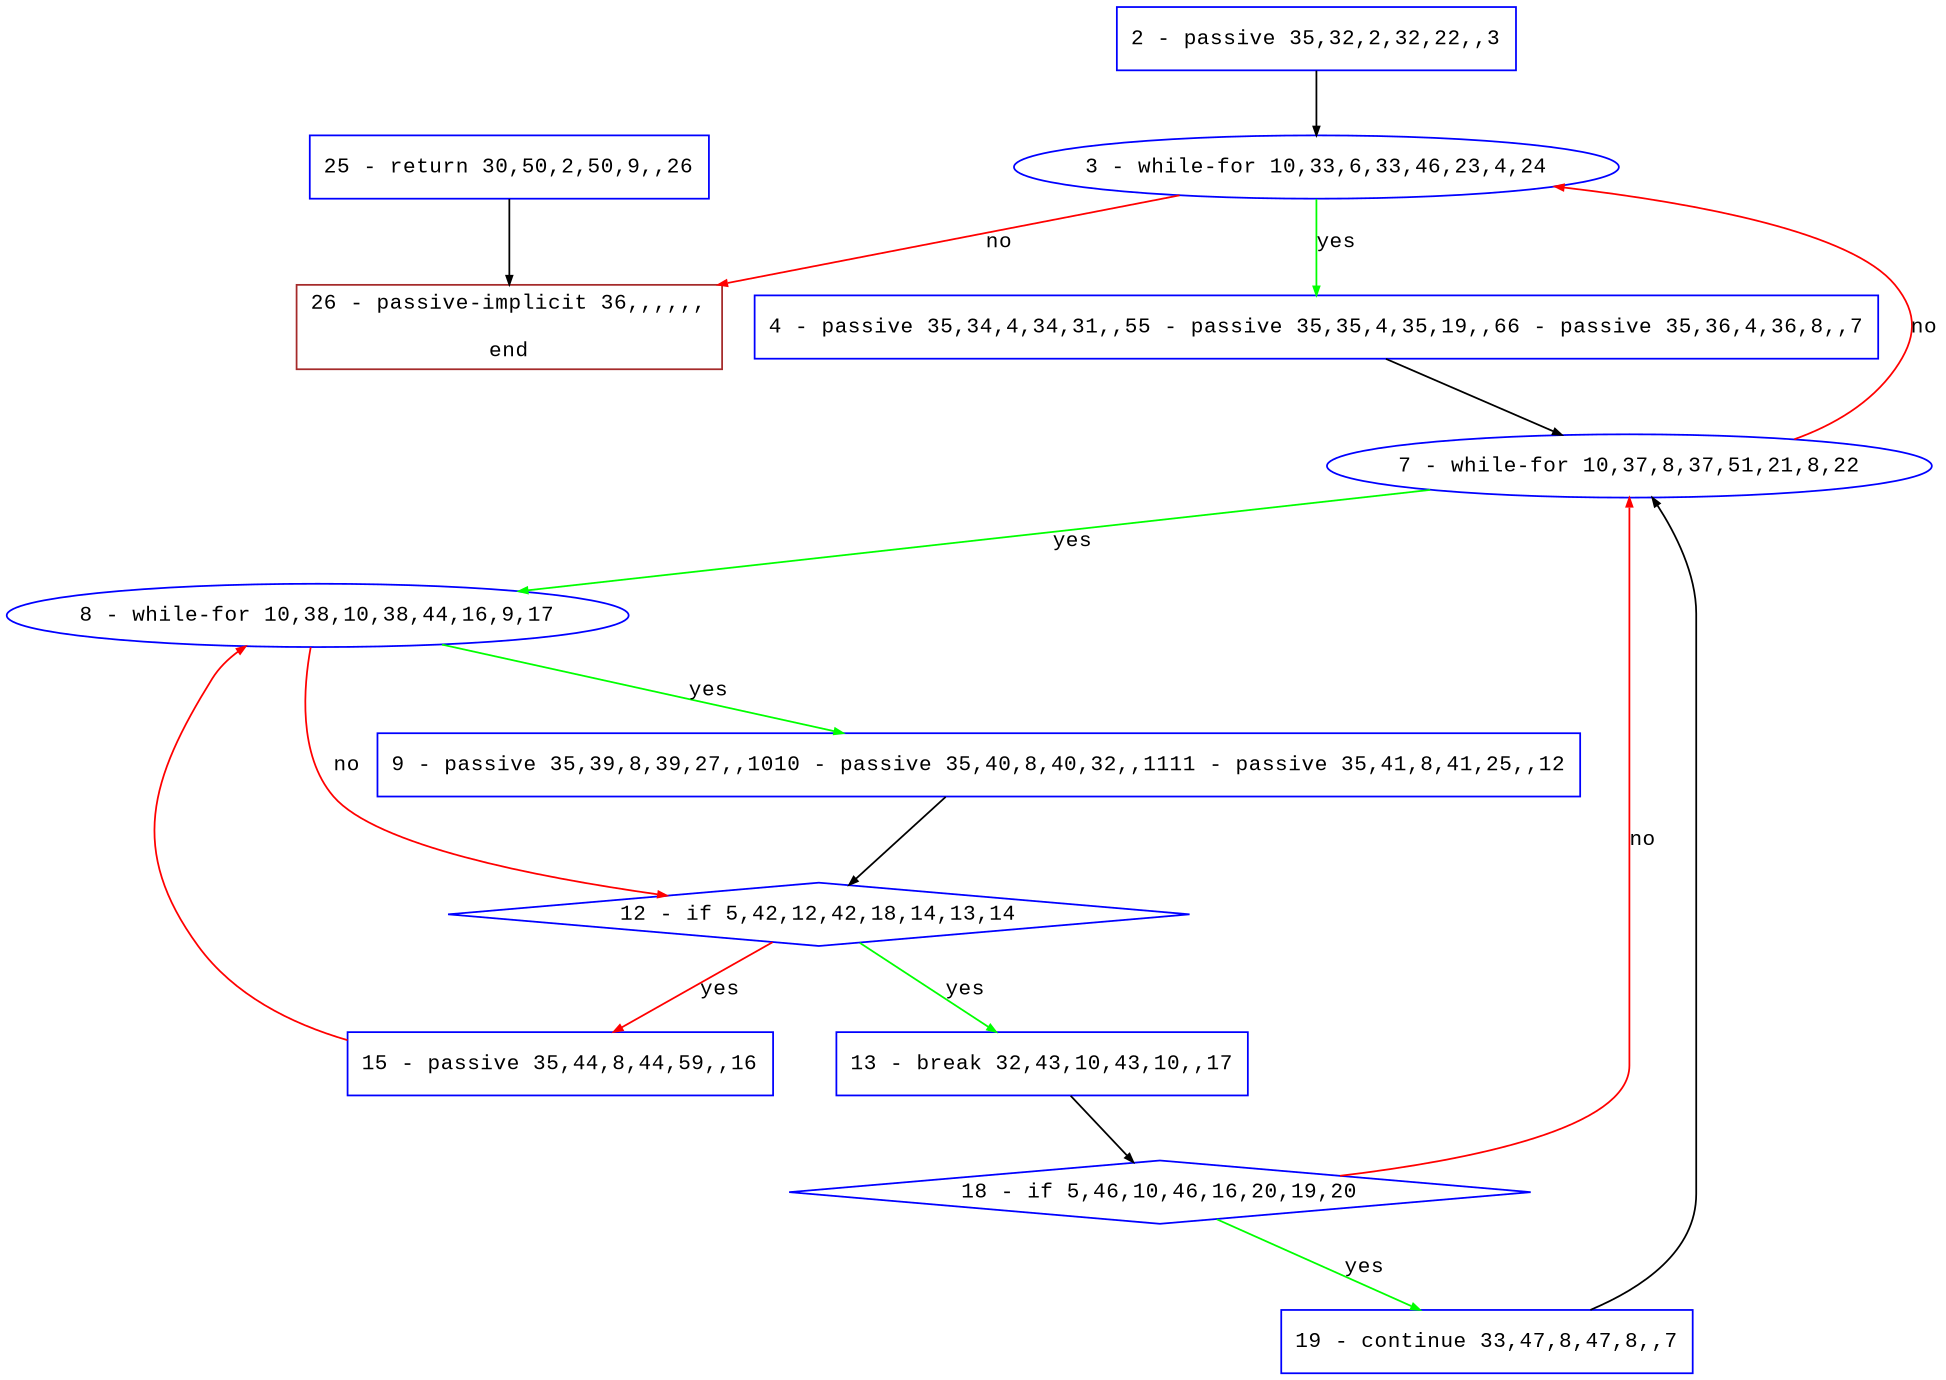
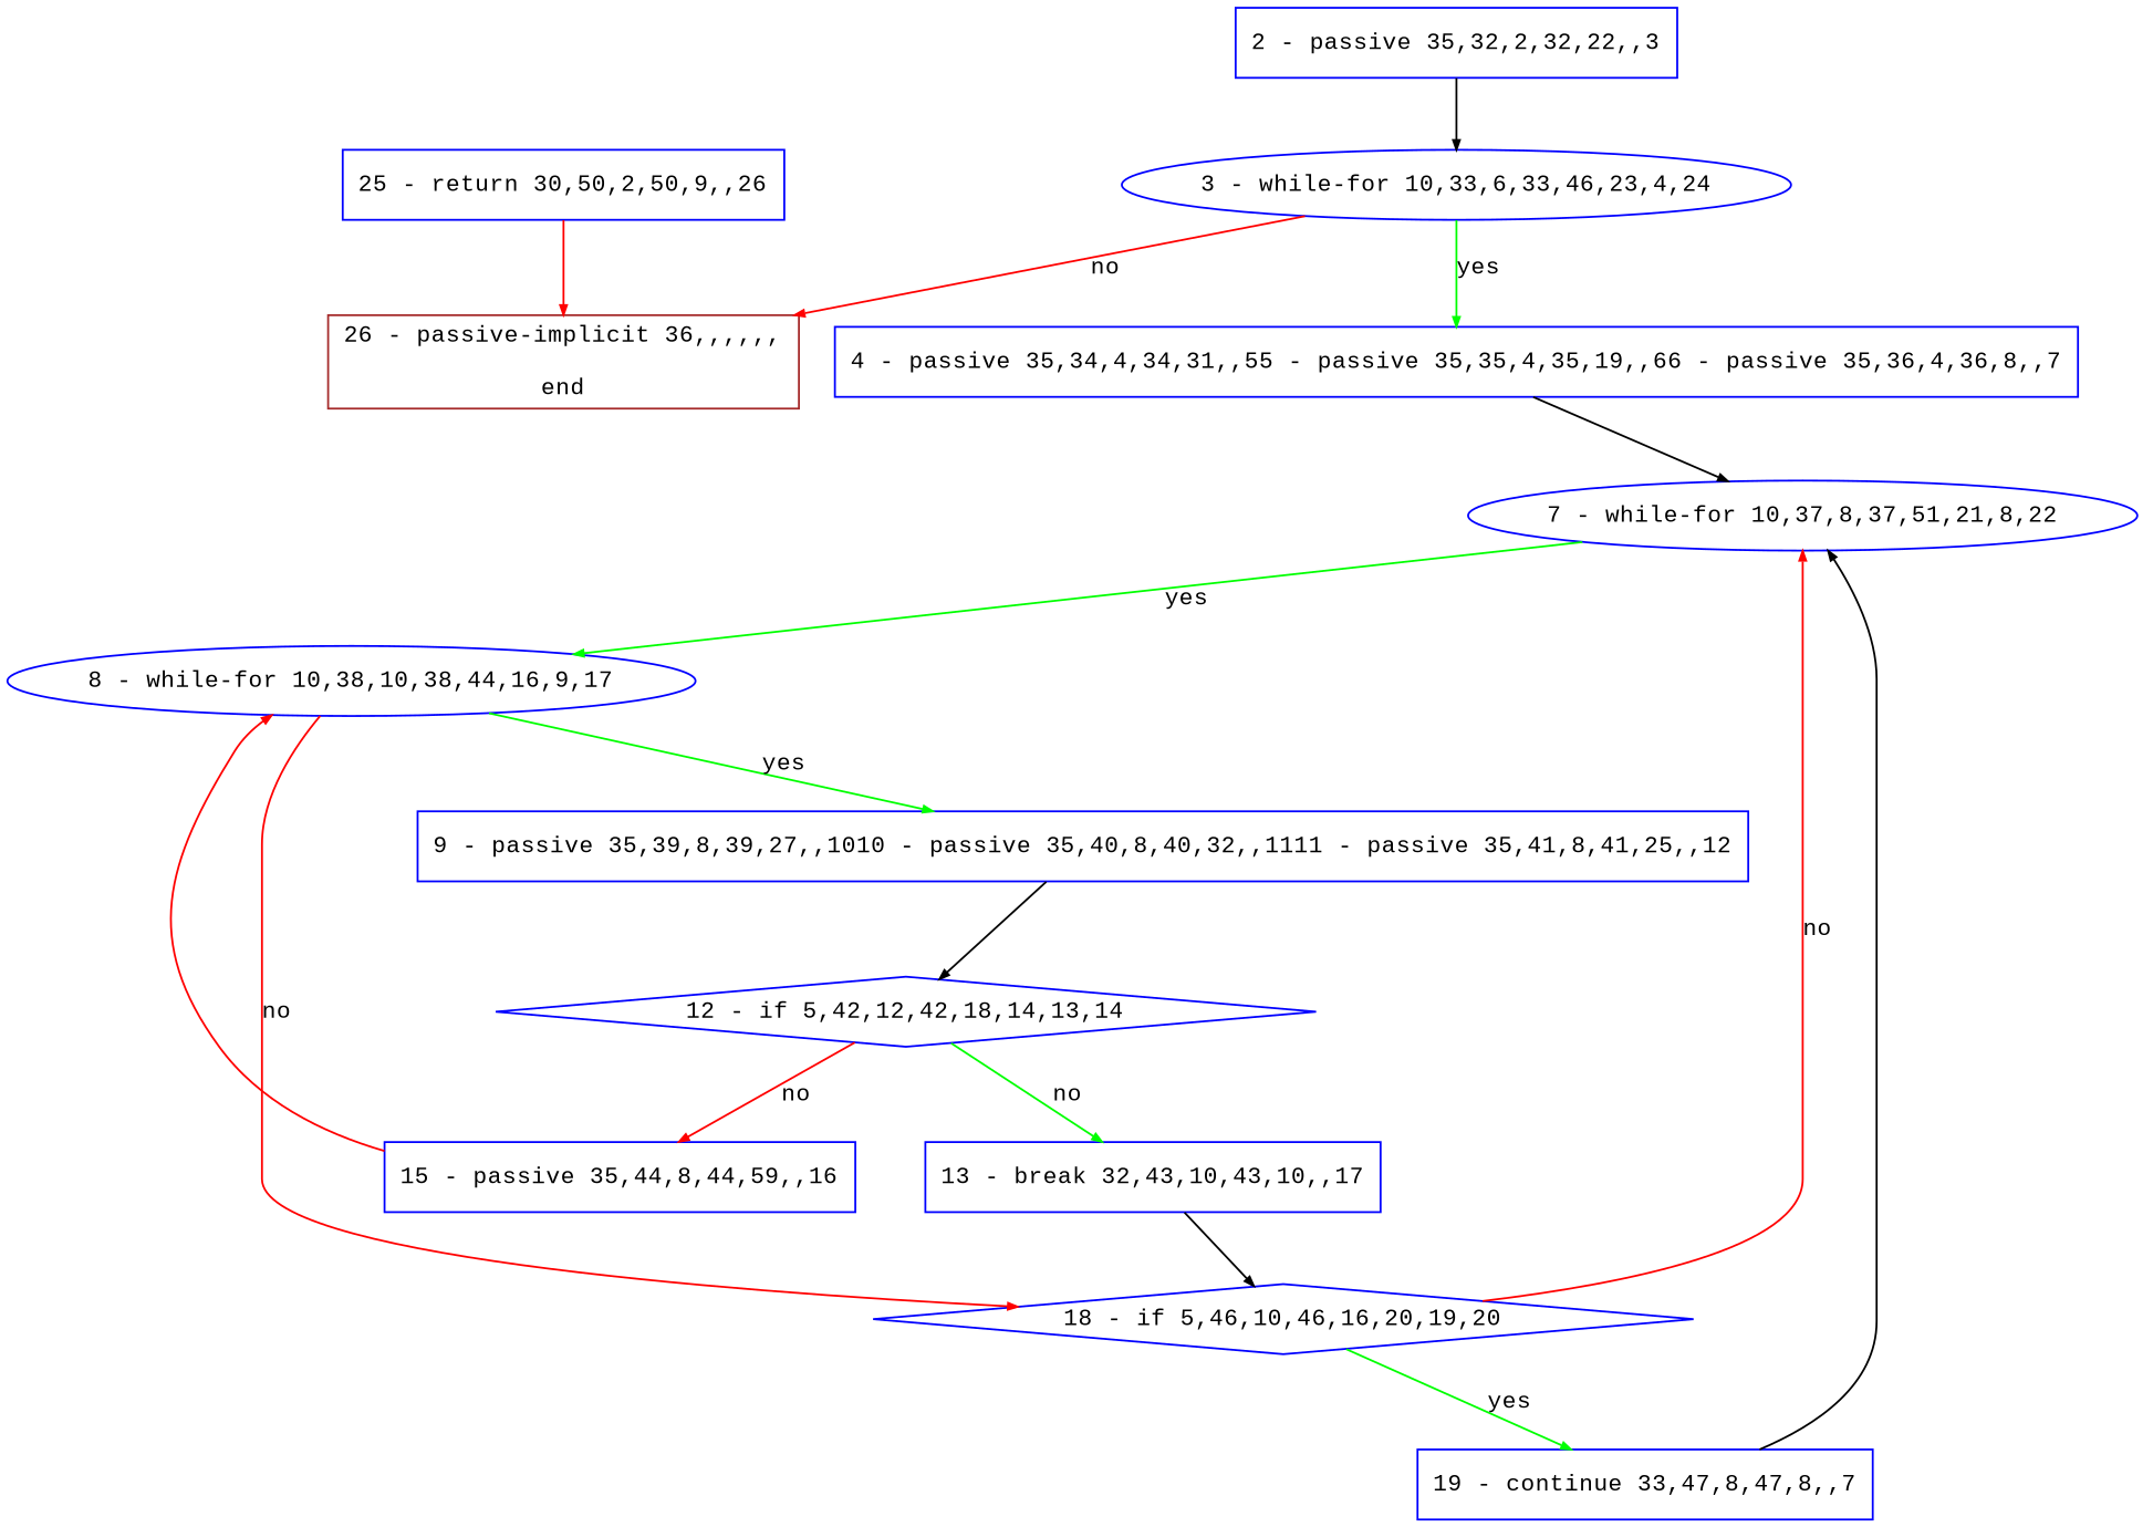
  digraph {
    bgcolor=white
    compound=true
    fillcolor="#FFFFCC"
    fontname="Liberation Mono"
    fontsize=12
    pack=true
    packmode=clust
    style="rounded,filled"
    node [color="#0000ff" compound=true fillcolor="#ffffff" fixedsize=false fontname="Liberation Mono" fontsize=12 node_initialized=no shape=box style=filled]
    edge [arrowhead=normal arrowsize=0.5 arrowtail=none color="#000000" compound=true dir=forward fontcolor=black fontname="Liberation Mono" fontsize=12]
    n1 [label="2 - passive 35,32,2,32,22,,3"]
    n2 [label="3 - while-for 10,33,6,33,46,23,4,24" shape=oval]
    n3 [label="4 - passive 35,34,4,34,31,,55 - passive 35,35,4,35,19,,66 - passive 35,36,4,36,8,,7"]
    n4 [color="#a52a2a" label="26 - passive-implicit 36,,,,,,\n\nend"]
    n5 [label="7 - while-for 10,37,8,37,51,21,8,22" shape=oval]
    n6 [label="25 - return 30,50,2,50,9,,26"]
    n7 [label="8 - while-for 10,38,10,38,44,16,9,17" shape=oval]
    n8 [label="9 - passive 35,39,8,39,27,,1010 - passive 35,40,8,40,32,,1111 - passive 35,41,8,41,25,,12"]
    n9 [label="18 - if 5,46,10,46,16,20,19,20" shape=diamond]
    n10 [label="12 - if 5,42,12,42,18,14,13,14" shape=diamond]
    n11 [label="19 - continue 33,47,8,47,8,,7"]
    n12 [label="13 - break 32,43,10,43,10,,17"]
    n13 [label="15 - passive 35,44,8,44,59,,16"]
    n1 -> n2
    n2 -> n3 [color="#00ff00" label=yes]
    n2 -> n4 [color="#ff0000" label=no]
    n3 -> n5
-   n5 -> n2 [color="#ff0000" label=no]
    n5 -> n7 [color="#00ff00" label=yes]
-   n6 -> n4
+   n6 -> n4 [color="#ff0000"]
    n7 -> n8 [color="#00ff00" label=yes]
-   n7 -> n10 [color="#ff0000" label=no]
+   n7 -> n9 [color="#ff0000" label=no]
    n8 -> n10
    n9 -> n5 [color="#ff0000" label=no]
    n9 -> n11 [color="#00ff00" label=yes]
-   n10 -> n12 [color="#00ff00" label=yes]
-   n10 -> n13 [color="#ff0000" label=yes]
+   n10 -> n12 [color="#00ff00" label=no]
+   n10 -> n13 [color="#ff0000" label=no]
    n11 -> n5
    n12 -> n9
    n13 -> n7 [color="#ff0000"]
  }
